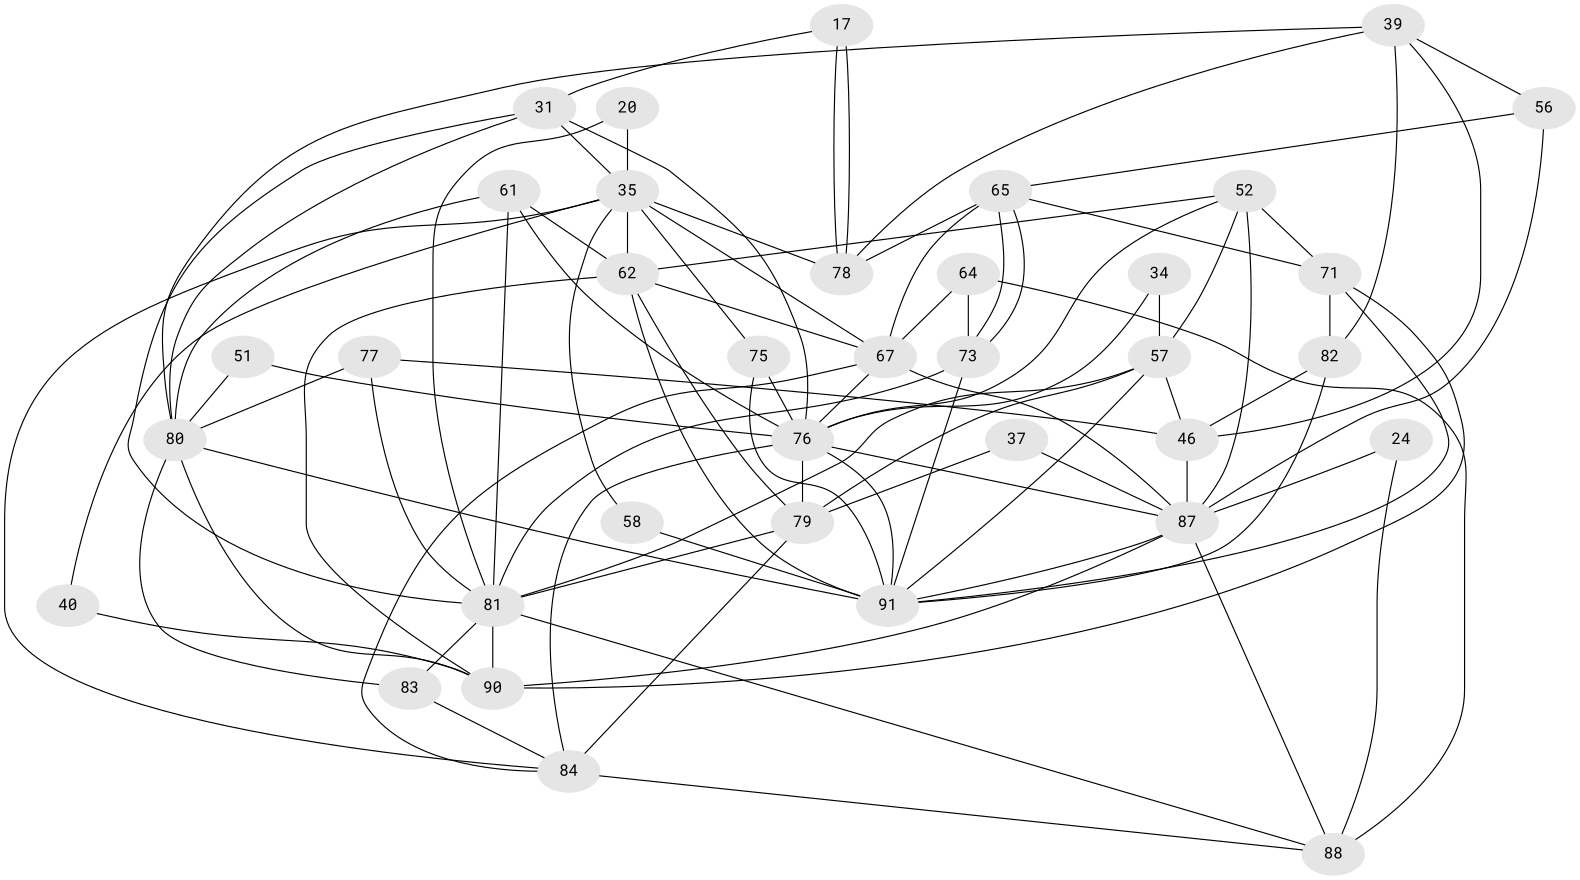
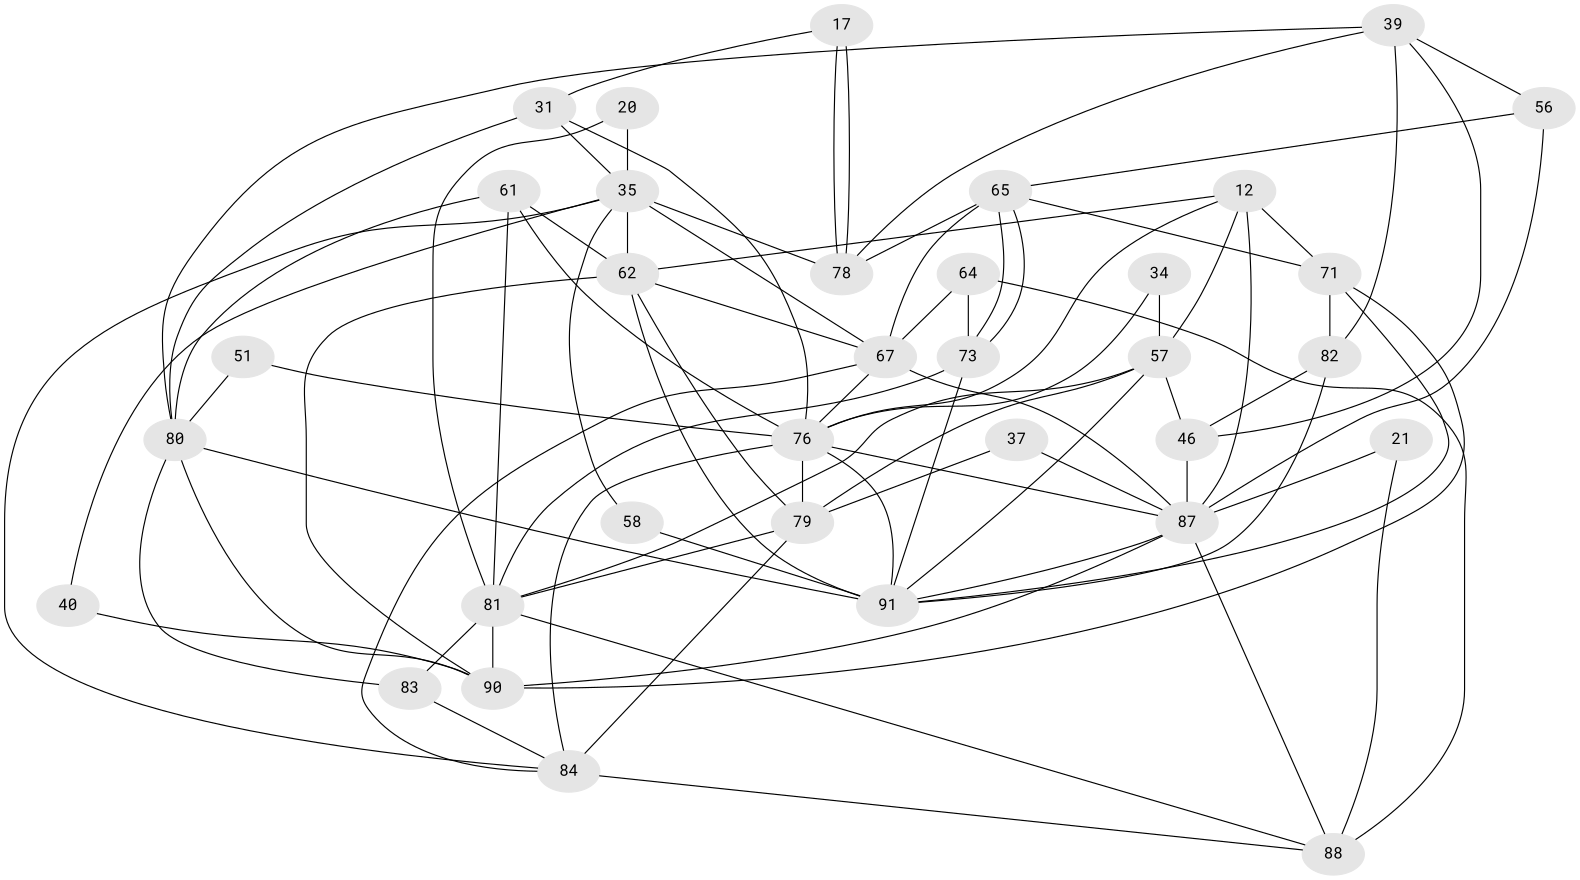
  graph {
    fontname="Roboto Mono"
    node [color=gray90 fontname="Roboto Mono" style=filled]
    edge [fontname="Roboto Mono"]
    17
    31
    78
    35 [super="+3+14"]
    81 [super="+23+44"]
    76 [super="+24+69+70+28"]
    80 [super="+46"]
    40
    58
    62 [super="+9+47+15"]
    67 [super="+53+1"]
-   75 [super="+43"]
    84 [super="+5+59"]
    20
    88 [super="+26"]
    90 [super="+55"]
    83 [super="+12"]
    87 [super="+74"]
    91 [super="+49+45+89"]
-   21 [label=24]
+   21
    79 [super="+42+33+41+72"]
    57 [super="+50"]
    n23 [label=46 super="+85"]
    34
    37
    39
    56
    82 [super="+30"]
    65 [super="+60+32"]
    51
-   52 [super="+8"]
+   52 [super="+8" label=12]
    71 [super="+66"]
    73
    61
    64
-   77
    17 -- 31
    17 -- 78
    17 -- 78
    31 -- 35
-   31 -- 81
    31 -- 76
    31 -- 80
    35 -- 78
    35 -- 40
    35 -- 58
    35 -- 62 [weight=2]
    35 -- 67 [weight=3]
-   35 -- 75
    35 -- 84
    81 -- 88
    81 -- 90 [weight=2]
    81 -- 83
    76 -- 84 [weight=3]
    76 -- 87 [weight=2]
    76 -- 91 [weight=2]
    76 -- 79 [weight=2]
    80 -- 90
    80 -- 83 [weight=2]
    80 -- 91
    40 -- 90
    58 -- 91
    62 -- 67
    62 -- 90
    62 -- 91 [weight=5]
    62 -- 79 [weight=2]
    67 -- 76 [weight=2]
    67 -- 84
    67 -- 87 [weight=2]
-   75 -- 76 [weight=2]
-   75 -- 91
    84 -- 88 [weight=2]
    20 -- 35
    20 -- 81
    83 -- 84 [weight=2]
    87 -- 88
    87 -- 90 [weight=2]
    87 -- 91 [weight=2]
    21 -- 88
    21 -- 87
    79 -- 81
    79 -- 84
    57 -- 81
    57 -- 91
    57 -- 79 [weight=3]
    57 -- n23 [weight=2]
    n23 -- 87 [weight=3]
    34 -- 76
    34 -- 57
    37 -- 87
    37 -- 79
    39 -- 78
    39 -- 80
    39 -- n23 [weight=2]
    39 -- 56
    39 -- 82 [weight=2]
    56 -- 87
    56 -- 65
    82 -- 91
    82 -- n23
    65 -- 78
    65 -- 67 [weight=3]
    65 -- 71
    65 -- 73
    65 -- 73
    51 -- 76
    51 -- 80
    52 -- 76
    52 -- 62
    52 -- 87
    52 -- 57
    52 -- 71 [weight=2]
    71 -- 90
    71 -- 91
    71 -- 82
    73 -- 81
    73 -- 91
    61 -- 81
    61 -- 76
    61 -- 80
    61 -- 62
    64 -- 67
    64 -- 88 [weight=2]
    64 -- 73
-   77 -- 81
-   77 -- 80
-   77 -- n23
  }
